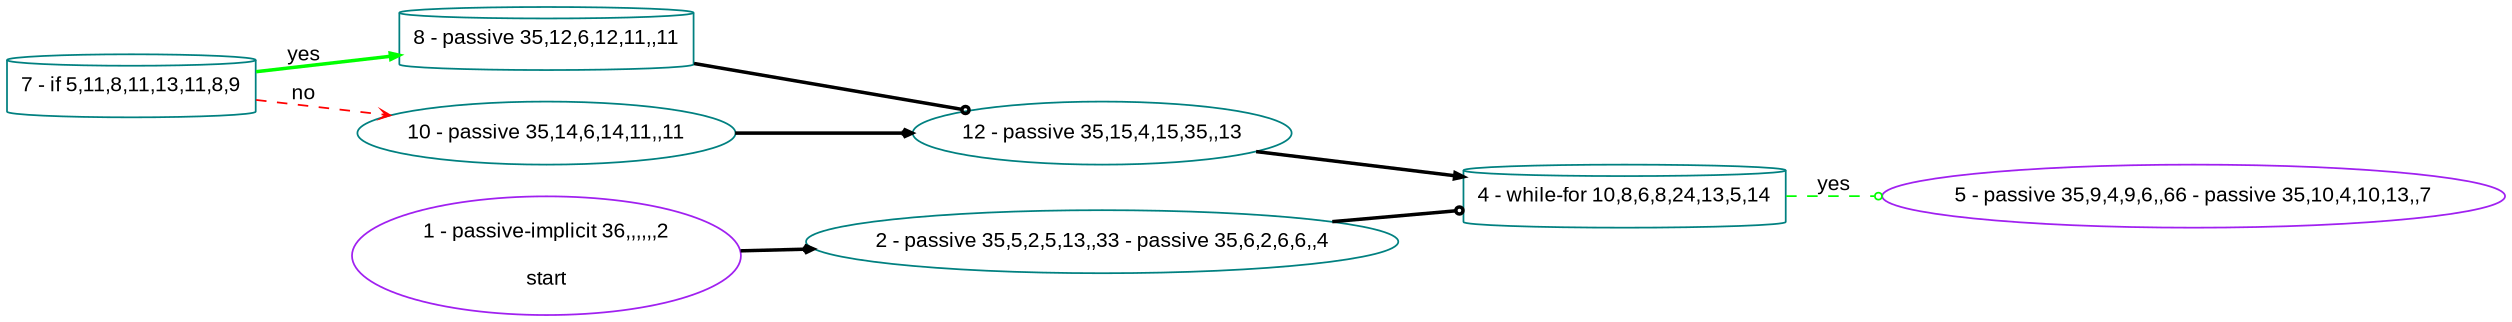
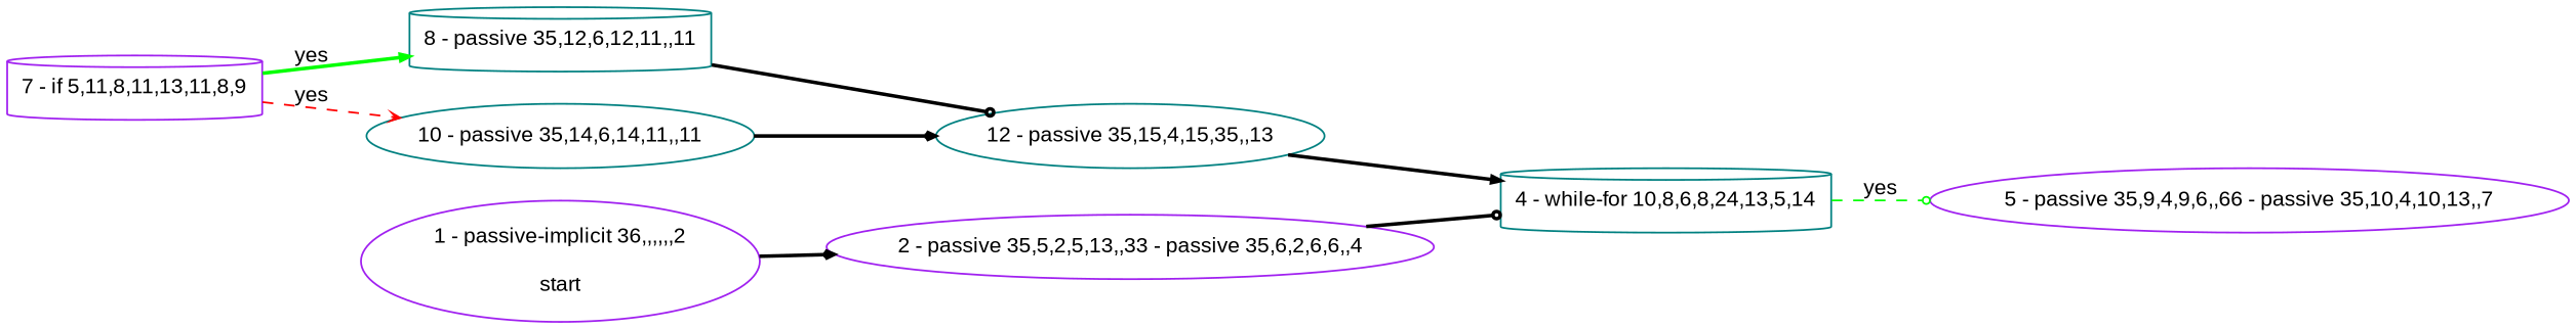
  digraph {
    bgcolor=white
    compound=true
    fillcolor="#FFFFCC"
    fontname=Arial
    fontsize=12
    pack=true
    packmode=clust
    rankdir=LR
    style="rounded,filled"
    node [color=teal compound=true fillcolor="#ffffff" fixedsize=false fontname=Arial fontsize=12 node_initialized=no shape=ellipse style=filled]
    edge [arrowhead=odot arrowsize=0.5 arrowtail=none color="#000000" compound=true dir=forward fontcolor=black fontname=Arial fontsize=12 style=bold]
-   n1 [label="2 - passive 35,5,2,5,13,,33 - passive 35,6,2,6,6,,4"]
+   n1 [color=purple label="2 - passive 35,5,2,5,13,,33 - passive 35,6,2,6,6,,4"]
    n2 [label="4 - while-for 10,8,6,8,24,13,5,14" shape=cylinder]
    n3 [color=purple label="5 - passive 35,9,4,9,6,,66 - passive 35,10,4,10,13,,7"]
    n4 [color=purple label="1 - passive-implicit 36,,,,,,2\n\nstart"]
-   n5 [label="7 - if 5,11,8,11,13,11,8,9" shape=cylinder]
+   n5 [color=purple label="7 - if 5,11,8,11,13,11,8,9" shape=cylinder]
    n6 [label="8 - passive 35,12,6,12,11,,11" shape=cylinder]
    n7 [label="10 - passive 35,14,6,14,11,,11"]
    n8 [label="12 - passive 35,15,4,15,35,,13"]
    n1 -> n2
    n2 -> n3 [color="#00ff00" label=yes style=dashed]
    n4 -> n1 [arrowhead=vee]
    n5 -> n6 [arrowhead=normal color="#00ff00" label=yes]
-   n5 -> n7 [arrowhead=vee color="#ff0000" label=no style=dashed]
+   n5 -> n7 [arrowhead=vee color="#ff0000" label=yes style=dashed]
    n6 -> n8
    n7 -> n8 [arrowhead=vee]
    n8 -> n2 [arrowhead=normal]
  }
